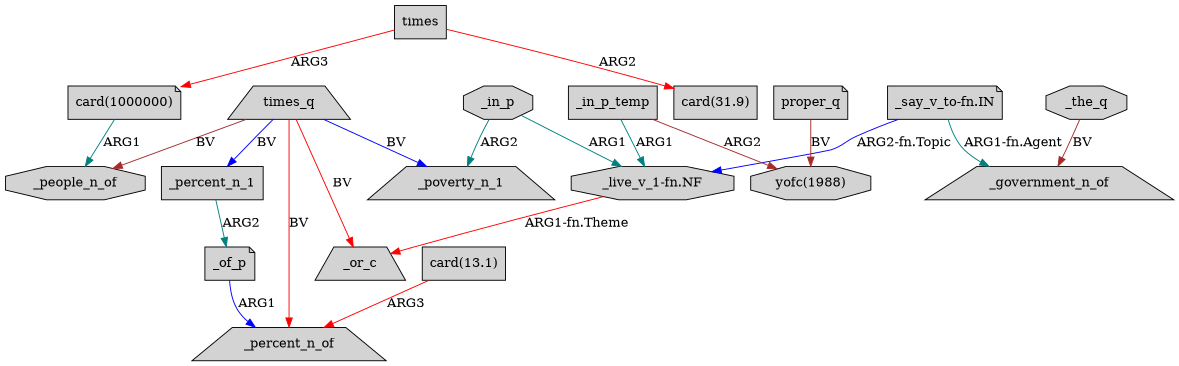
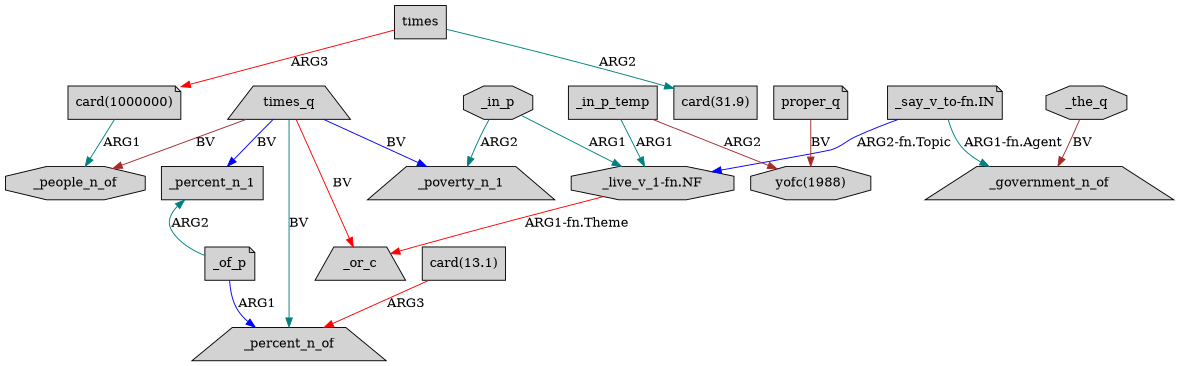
  digraph {
    node [shape=octagon style=filled]
    edge [color=teal]
    "_say_v_to-fn.IN" [shape=note]
    "_live_v_1-fn.NF"
    _government_n_of [shape=trapezium]
    _or_c [shape=trapezium]
    _in_p
    _poverty_n_1 [shape=trapezium]
    "card(1000000)" [shape=note]
    _people_n_of
    n9 [label=times_q shape=trapezium]
    _percent_n_of [shape=trapezium]
    n11 [label=_percent_n_1 shape=box]
    _of_p [shape=note]
    "card(13.1)" [shape=box]
    times [shape=box]
    "card(31.9)" [shape=box]
    proper_q [shape=note]
    "yofc(1988)"
    _the_q
    _in_p_temp [shape=box]
    "_say_v_to-fn.IN" -> "_live_v_1-fn.NF" [color=blue label="ARG2-fn.Topic"]
    "_say_v_to-fn.IN" -> _government_n_of [label="ARG1-fn.Agent"]
    "_live_v_1-fn.NF" -> _or_c [color=red label="ARG1-fn.Theme"]
    _in_p -> "_live_v_1-fn.NF" [label=ARG1]
    _in_p -> _poverty_n_1 [label=ARG2]
    "card(1000000)" -> _people_n_of [label=ARG1]
    n9 -> _or_c [color=red label=BV]
    n9 -> _poverty_n_1 [color=blue label=BV]
    n9 -> _people_n_of [color=brown label=BV]
-   n9 -> _percent_n_of [color=red label=BV]
+   n9 -> _percent_n_of [label=BV]
    n9 -> n11 [color=blue label=BV]
    _of_p -> _percent_n_of [color=blue label=ARG1]
-   n11 -> _of_p [label=ARG2]
+   _of_p -> n11 [label=ARG2]
    "card(13.1)" -> _percent_n_of [color=red label=ARG3]
    times -> "card(1000000)" [color=red label=ARG3]
-   times -> "card(31.9)" [color=red label=ARG2]
+   times -> "card(31.9)" [label=ARG2]
    proper_q -> "yofc(1988)" [color=brown label=BV]
    _the_q -> _government_n_of [color=brown label=BV]
    _in_p_temp -> "_live_v_1-fn.NF" [label=ARG1]
    _in_p_temp -> "yofc(1988)" [color=brown label=ARG2]
  }
